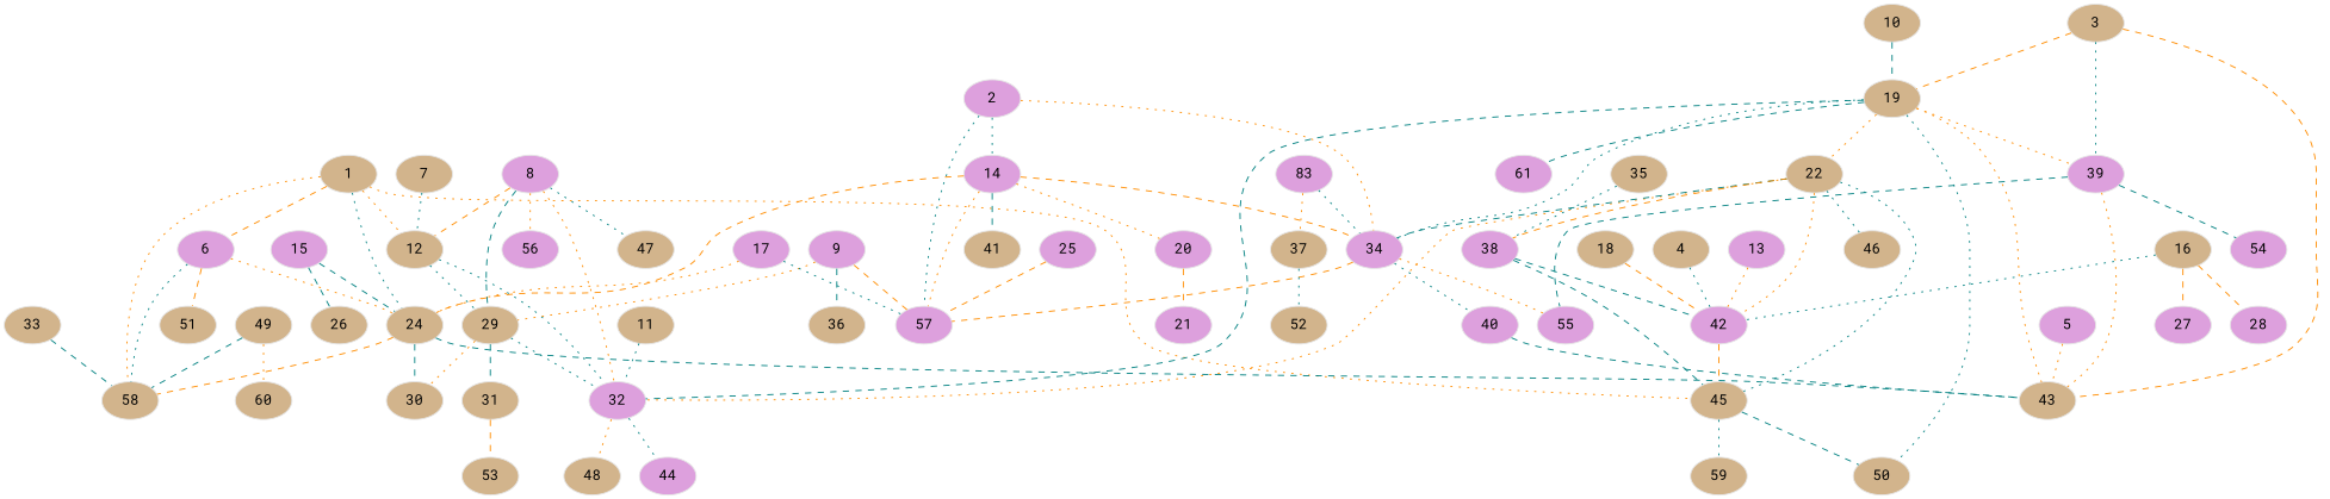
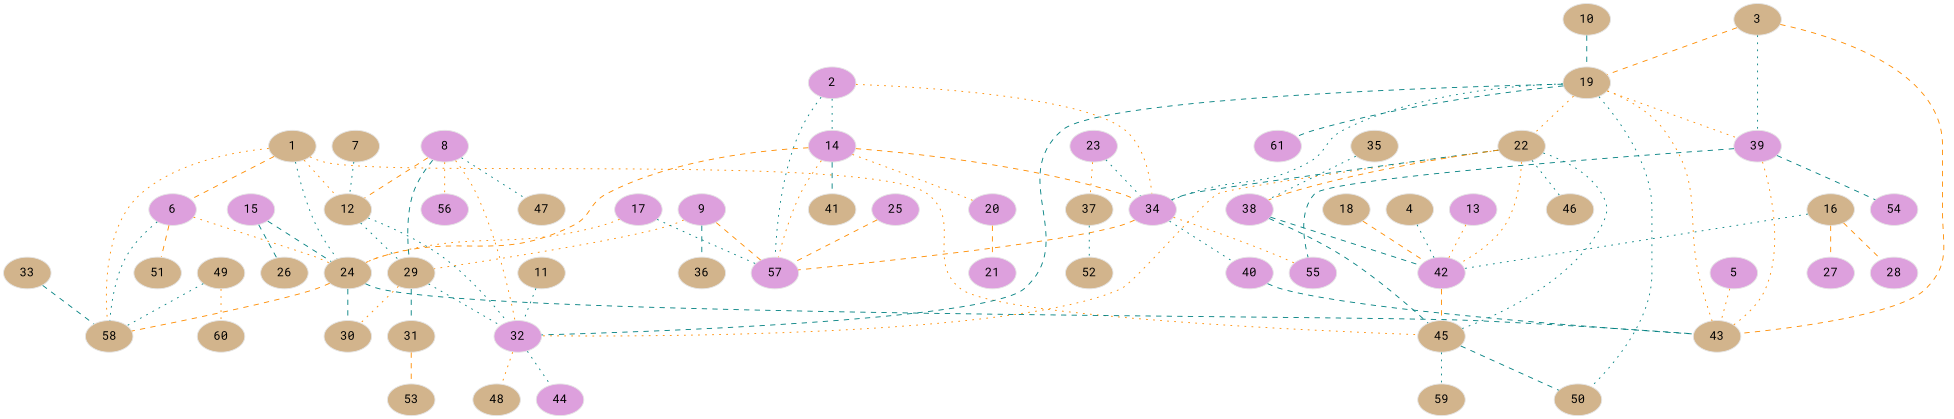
  graph {
    fontname="Roboto Mono"
    node [color=gray90 fillcolor=tan fontname="Roboto Mono" style=filled]
    edge [color=teal fontname="Roboto Mono" style=dotted weight=1.0]
    6 [fillcolor=plum]
    1
    12
    24
    45
    58
    51
    29
    32 [fillcolor=plum]
    43
    30
    50
    59
    2 [fillcolor=plum]
    14 [fillcolor=plum]
    34 [fillcolor=plum]
    57 [fillcolor=plum]
    20 [fillcolor=plum]
    41
    40 [fillcolor=plum]
    55 [fillcolor=plum]
    3
    19
    39 [fillcolor=plum]
    22
    61 [fillcolor=plum]
    54 [fillcolor=plum]
    42 [fillcolor=plum]
    4
    5 [fillcolor=plum]
    7
    8 [fillcolor=plum]
    47
    56 [fillcolor=plum]
    31
    44 [fillcolor=plum]
    48
    9 [fillcolor=plum]
    36
    10
    11
    13 [fillcolor=plum]
    21 [fillcolor=plum]
    15 [fillcolor=plum]
    26
    16
    27 [fillcolor=plum]
    28 [fillcolor=plum]
    17 [fillcolor=plum]
    18
    38 [fillcolor=plum]
    46
-   23 [fillcolor=plum label=83]
+   23 [fillcolor=plum]
    37
    52
    25 [fillcolor=plum]
    53
    33
    35
    49
    60
    6 -- 24 [color=darkorange]
    6 -- 58
    6 -- 51 [color=darkorange style=dashed]
    1 -- 6 [color=darkorange style=dashed]
    1 -- 12 [color=darkorange]
    1 -- 24
    1 -- 45 [color=darkorange]
    1 -- 58 [color=darkorange]
    12 -- 29
    12 -- 32
    24 -- 58 [color=darkorange style=dashed]
    24 -- 43 [style=dashed]
    24 -- 30 [style=dashed]
    45 -- 50 [style=dashed]
    45 -- 59
    29 -- 32
    29 -- 30 [color=darkorange]
    29 -- 31 [style=dashed]
    32 -- 44
    32 -- 48 [color=darkorange]
    2 -- 14
    2 -- 34 [color=darkorange]
    2 -- 57
    14 -- 24 [color=darkorange style=dashed]
    14 -- 34 [color=darkorange style=dashed]
    14 -- 57 [color=darkorange]
    14 -- 20 [color=darkorange]
    14 -- 41 [style=dashed]
    34 -- 57 [color=darkorange style=dashed]
    34 -- 40
    34 -- 55 [color=darkorange]
    20 -- 21 [color=darkorange style=dashed]
    40 -- 43 [style=dashed]
    3 -- 43 [color=darkorange style=dashed]
    3 -- 19 [color=darkorange style=dashed]
    3 -- 39
    19 -- 32 [style=dashed]
    19 -- 43 [color=darkorange]
    19 -- 50
    19 -- 34
    19 -- 39 [color=darkorange]
    19 -- 22 [color=darkorange]
    19 -- 61 [style=dashed]
    39 -- 43 [color=darkorange]
    39 -- 55 [style=dashed]
    39 -- 54 [style=dashed]
    22 -- 45
    22 -- 32 [color=darkorange]
    22 -- 34 [style=dashed]
    22 -- 42 [color=darkorange]
    22 -- 38 [color=darkorange style=dashed]
    22 -- 46
    42 -- 45 [color=darkorange style=dashed]
    4 -- 42
    5 -- 43 [color=darkorange]
    7 -- 12
    8 -- 12 [color=darkorange style=dashed]
    8 -- 29 [style=dashed]
    8 -- 32 [color=darkorange]
    8 -- 47
    8 -- 56 [color=darkorange]
    31 -- 53 [color=darkorange style=dashed]
    9 -- 29 [color=darkorange]
    9 -- 57 [color=darkorange style=dashed]
    9 -- 36 [style=dashed]
    10 -- 19 [style=dashed]
    11 -- 32
    13 -- 42 [color=darkorange]
    15 -- 24 [style=dashed]
    15 -- 26 [style=dashed]
    16 -- 42
    16 -- 27 [color=darkorange style=dashed]
    16 -- 28 [color=darkorange style=dashed]
    17 -- 24 [color=darkorange]
    17 -- 57
    18 -- 42 [color=darkorange style=dashed]
    38 -- 45 [style=dashed]
    38 -- 42 [style=dashed]
    23 -- 34
    23 -- 37 [color=darkorange]
    37 -- 52
    25 -- 57 [color=darkorange style=dashed]
    33 -- 58 [style=dashed]
    35 -- 38
-   49 -- 58 [style=dashed]
+   49 -- 58
    49 -- 60 [color=darkorange]
  }
